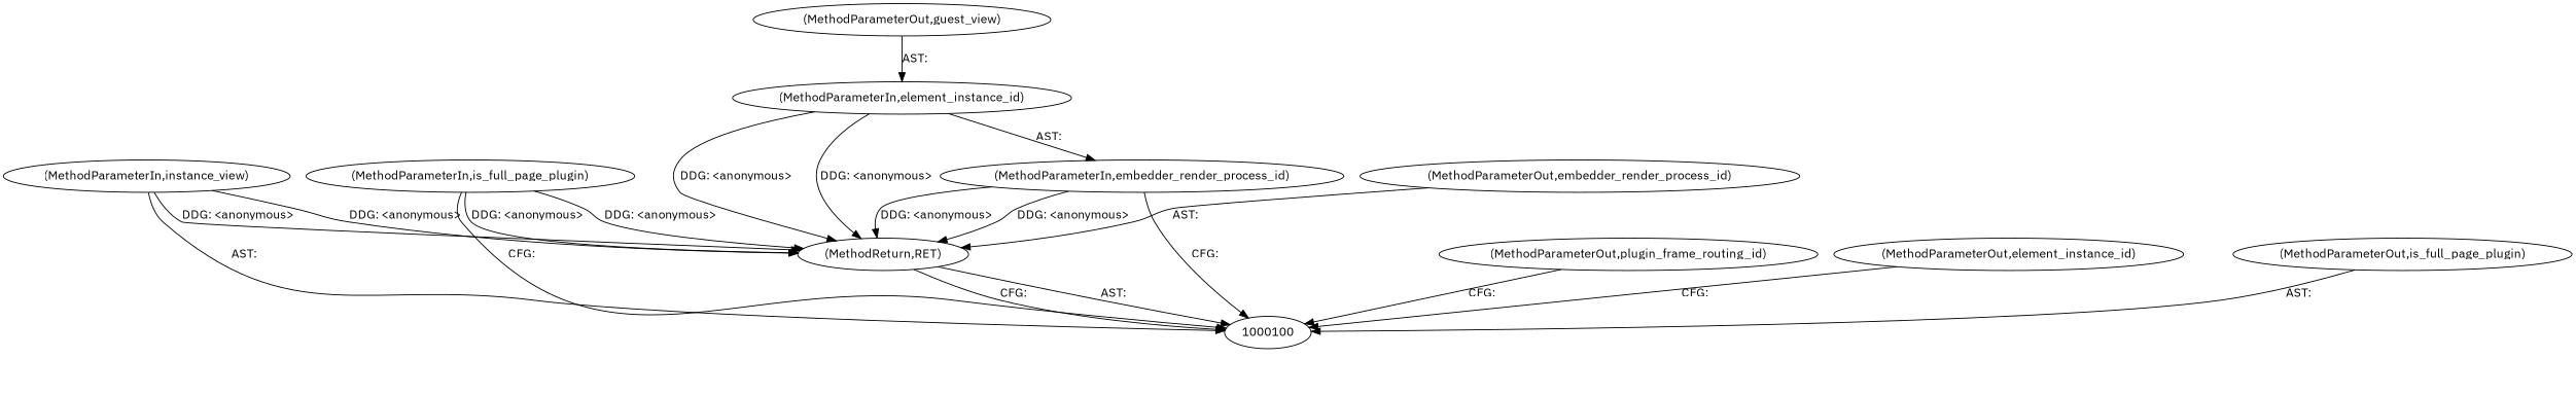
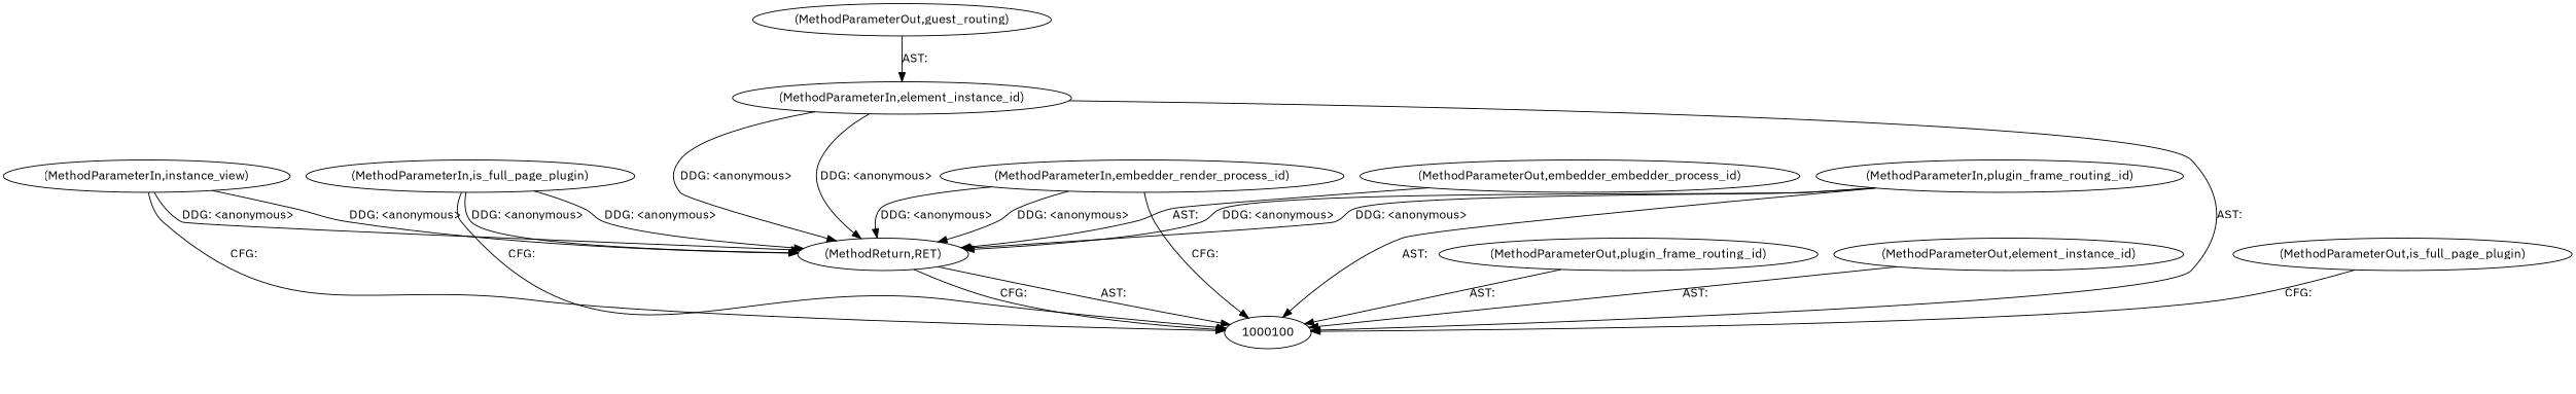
  digraph {
    fontname="IBM Plex Sans"
    node [fontname="IBM Plex Sans"]
    edge [fontname="IBM Plex Sans"]
    n1 [label="(MethodParameterIn,instance_view)"]
    n2 [label="(MethodReturn,RET)"]
    1000100
-   n4 [label="(MethodParameterOut,guest_view)"]
+   n4 [label="(MethodParameterOut,guest_routing)"]
    n5 [label="(MethodParameterIn,element_instance_id)"]
    n6 [label="(MethodParameterIn,embedder_render_process_id)"]
-   n7 [label="(MethodParameterOut,embedder_render_process_id)"]
+   n7 [label="(MethodParameterOut,embedder_embedder_process_id)"]
+   n8 [label="(MethodParameterIn,plugin_frame_routing_id)"]
    n9 [label="(MethodParameterOut,plugin_frame_routing_id)"]
    n10 [label="(MethodParameterOut,element_instance_id)"]
    n11 [label="(MethodParameterIn,is_full_page_plugin)"]
    n12 [label="(MethodParameterOut,is_full_page_plugin)"]
    n1 -> n2 [label="DDG: <anonymous>"]
    n1 -> n2 [label="DDG: <anonymous>"]
-   n1 -> 1000100 [label="AST: "]
+   n1 -> 1000100 [label="CFG: "]
    n2 -> 1000100 [label="AST: "]
    n2 -> 1000100 [label="CFG: "]
    n4 -> n5 [label="AST: "]
    n5 -> n2 [label="DDG: <anonymous>"]
    n5 -> n2 [label="DDG: <anonymous>"]
-   n5 -> n6 [label="AST: "]
+   n5 -> 1000100 [label="AST: "]
    n6 -> n2 [label="DDG: <anonymous>"]
    n6 -> n2 [label="DDG: <anonymous>"]
    n6 -> 1000100 [label="CFG: "]
    n7 -> n2 [label="AST: "]
-   n9 -> 1000100 [label="CFG: "]
-   n10 -> 1000100 [label="CFG: "]
+   n8 -> n2 [label="DDG: <anonymous>"]
+   n8 -> n2 [label="DDG: <anonymous>"]
+   n8 -> 1000100 [label="AST: "]
+   n9 -> 1000100 [label="AST: "]
+   n10 -> 1000100 [label="AST: "]
    n11 -> n2 [label="DDG: <anonymous>"]
    n11 -> n2 [label="DDG: <anonymous>"]
    n11 -> 1000100 [label="CFG: "]
-   n12 -> 1000100 [label="AST: "]
+   n12 -> 1000100 [label="CFG: "]
  }
